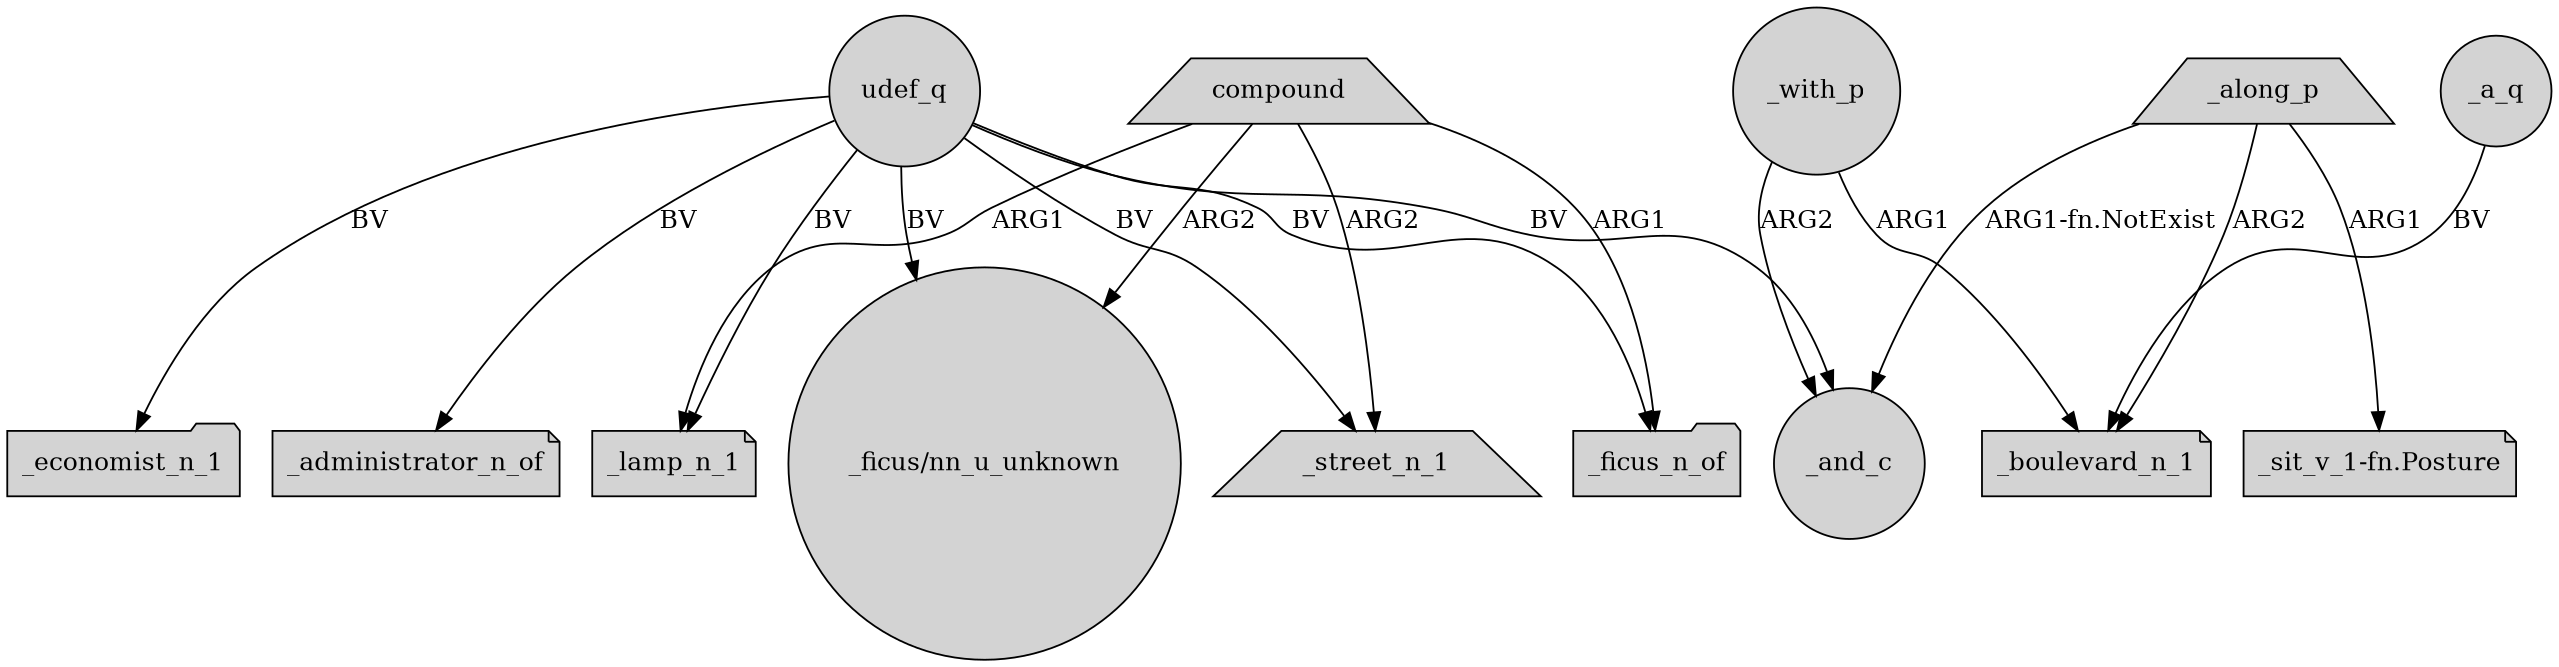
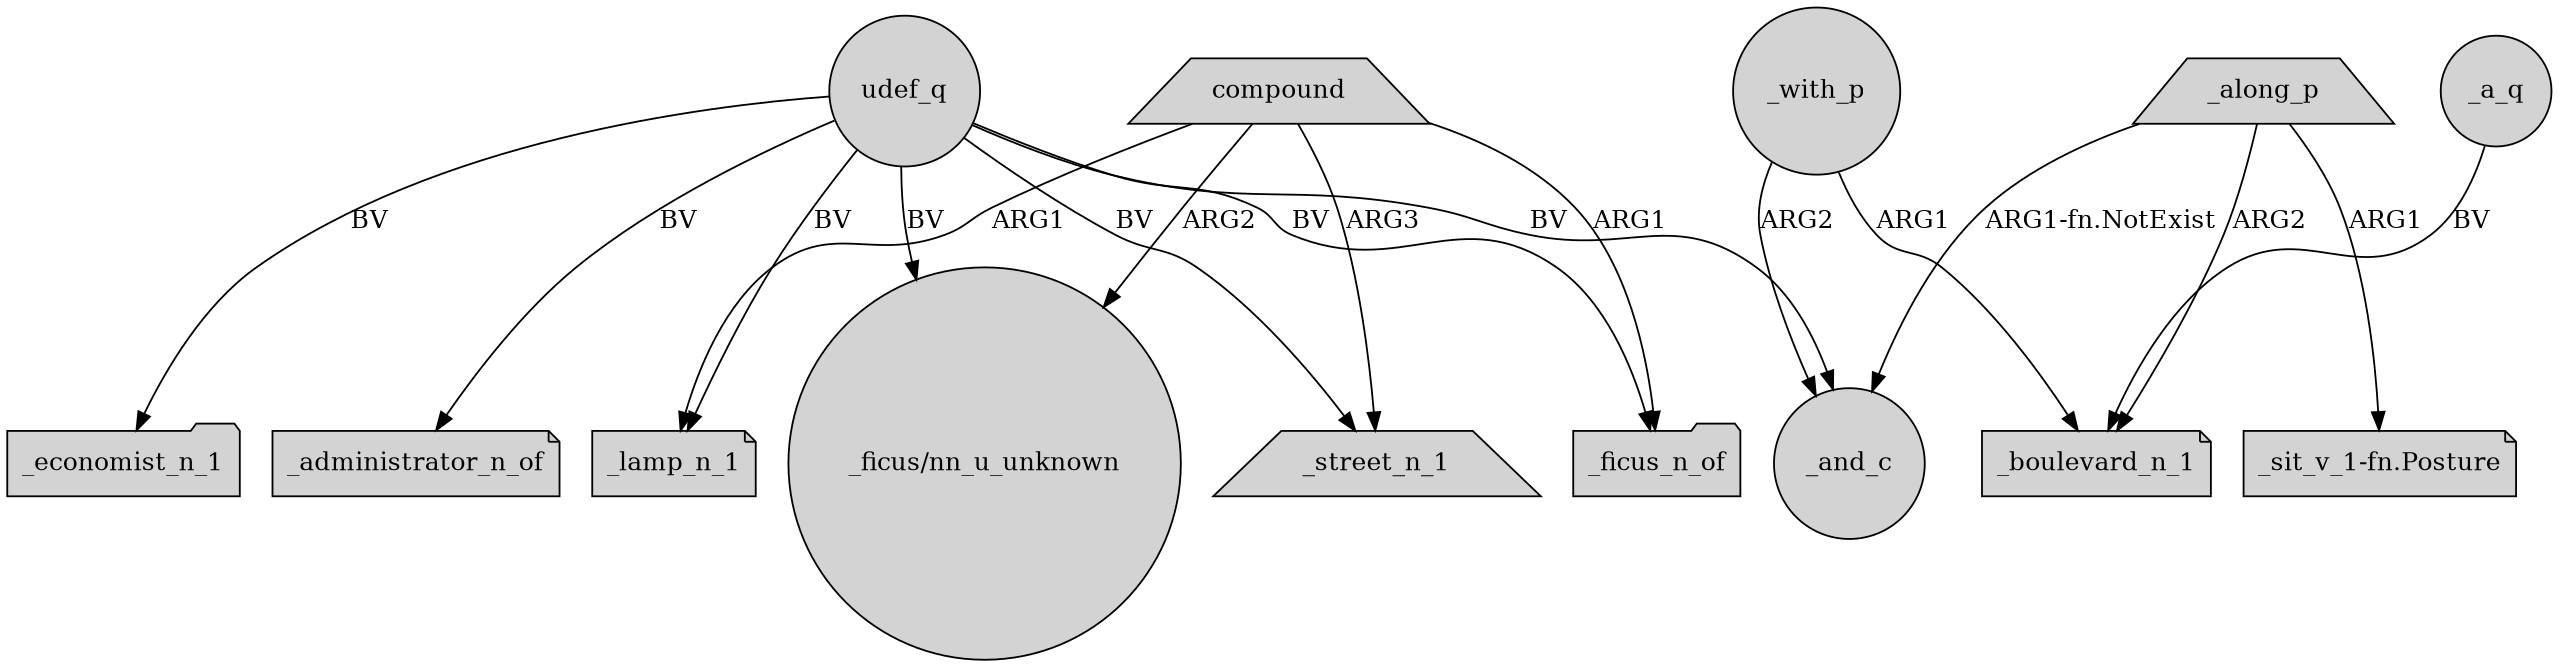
  digraph {
    node [shape=circle style=filled]
    _with_p
    _and_c
    _boulevard_n_1 [shape=note]
    udef_q
    _economist_n_1 [shape=folder]
    _administrator_n_of [shape=note]
    _lamp_n_1 [shape=note]
    _street_n_1 [shape=trapezium]
    n9 [label=_ficus_n_of shape=folder]
    "_ficus/nn_u_unknown"
    "_sit_v_1-fn.Posture" [shape=note]
    _along_p [shape=trapezium]
    _a_q
    compound [shape=trapezium]
    _with_p -> _and_c [label=ARG2]
    _with_p -> _boulevard_n_1 [label=ARG1]
    udef_q -> _and_c [label=BV]
    udef_q -> _economist_n_1 [label=BV]
    udef_q -> _administrator_n_of [label=BV]
    udef_q -> _lamp_n_1 [label=BV]
    udef_q -> _street_n_1 [label=BV]
    udef_q -> n9 [label=BV]
    udef_q -> "_ficus/nn_u_unknown" [label=BV]
    _along_p -> _and_c [label="ARG1-fn.NotExist"]
    _along_p -> _boulevard_n_1 [label=ARG2]
    _along_p -> "_sit_v_1-fn.Posture" [label=ARG1]
    _a_q -> _boulevard_n_1 [label=BV]
    compound -> _lamp_n_1 [label=ARG1]
-   compound -> _street_n_1 [label=ARG2]
+   compound -> _street_n_1 [label=ARG3]
    compound -> n9 [label=ARG1]
    compound -> "_ficus/nn_u_unknown" [label=ARG2]
  }
